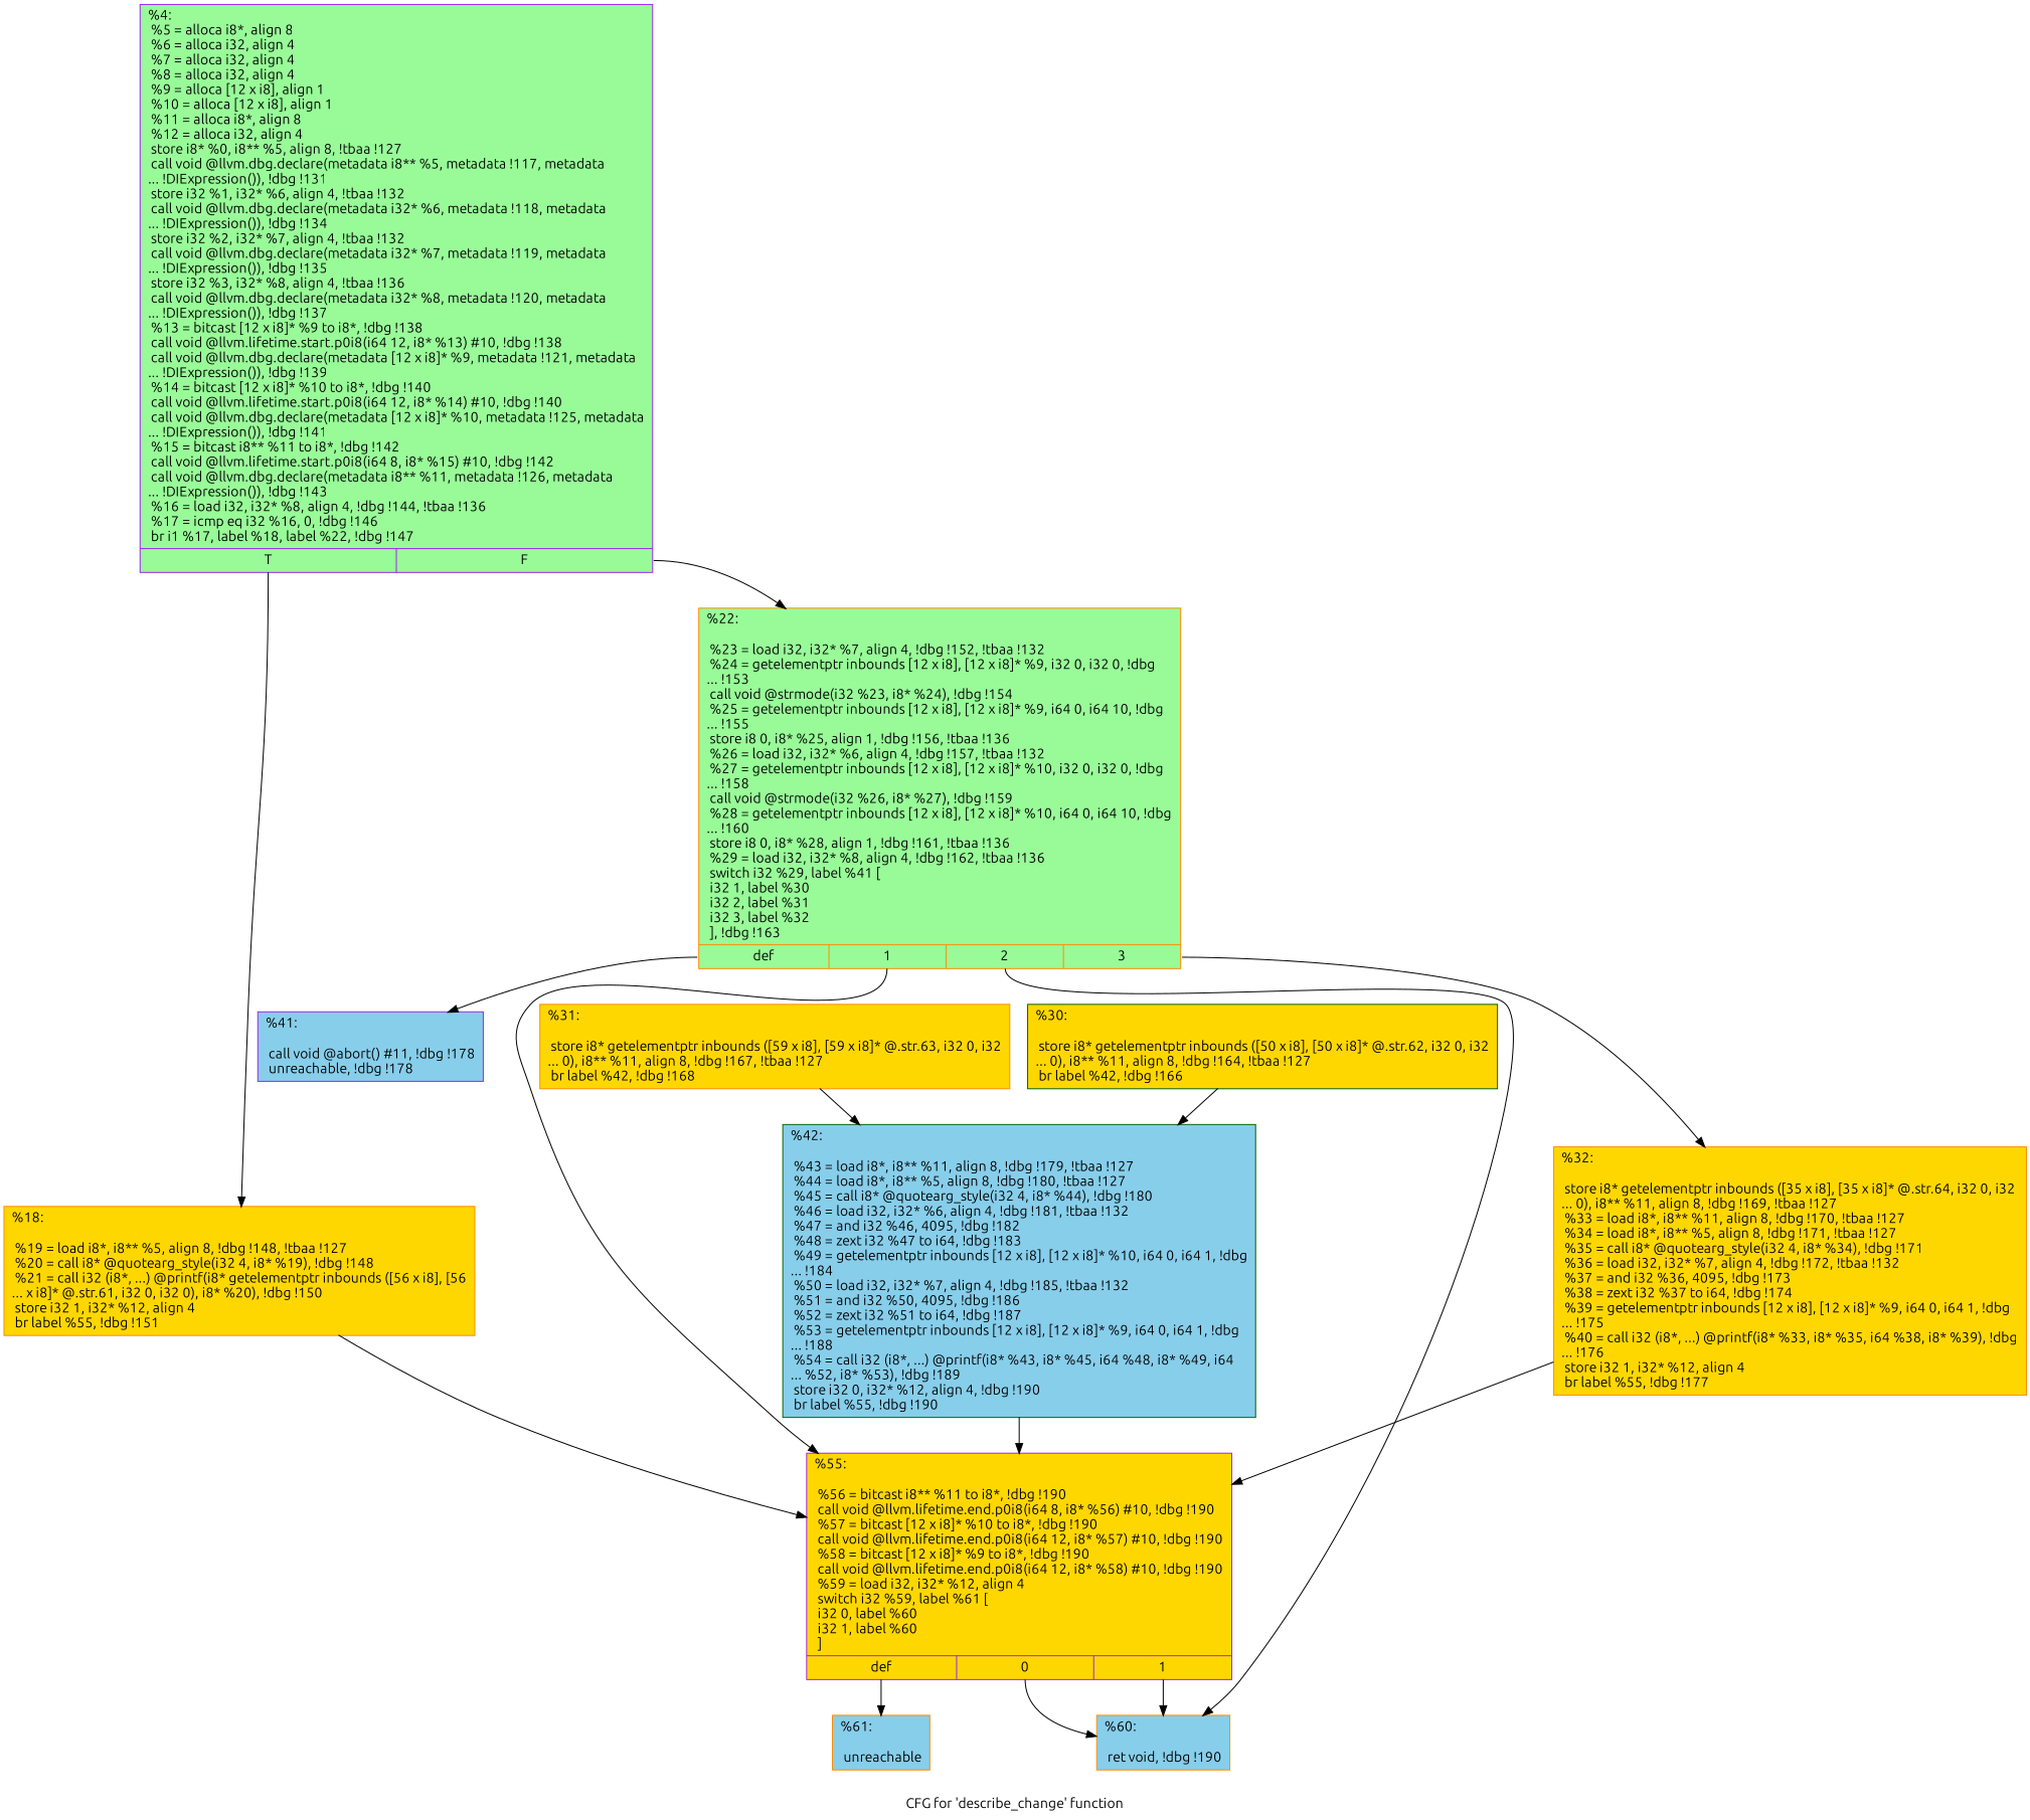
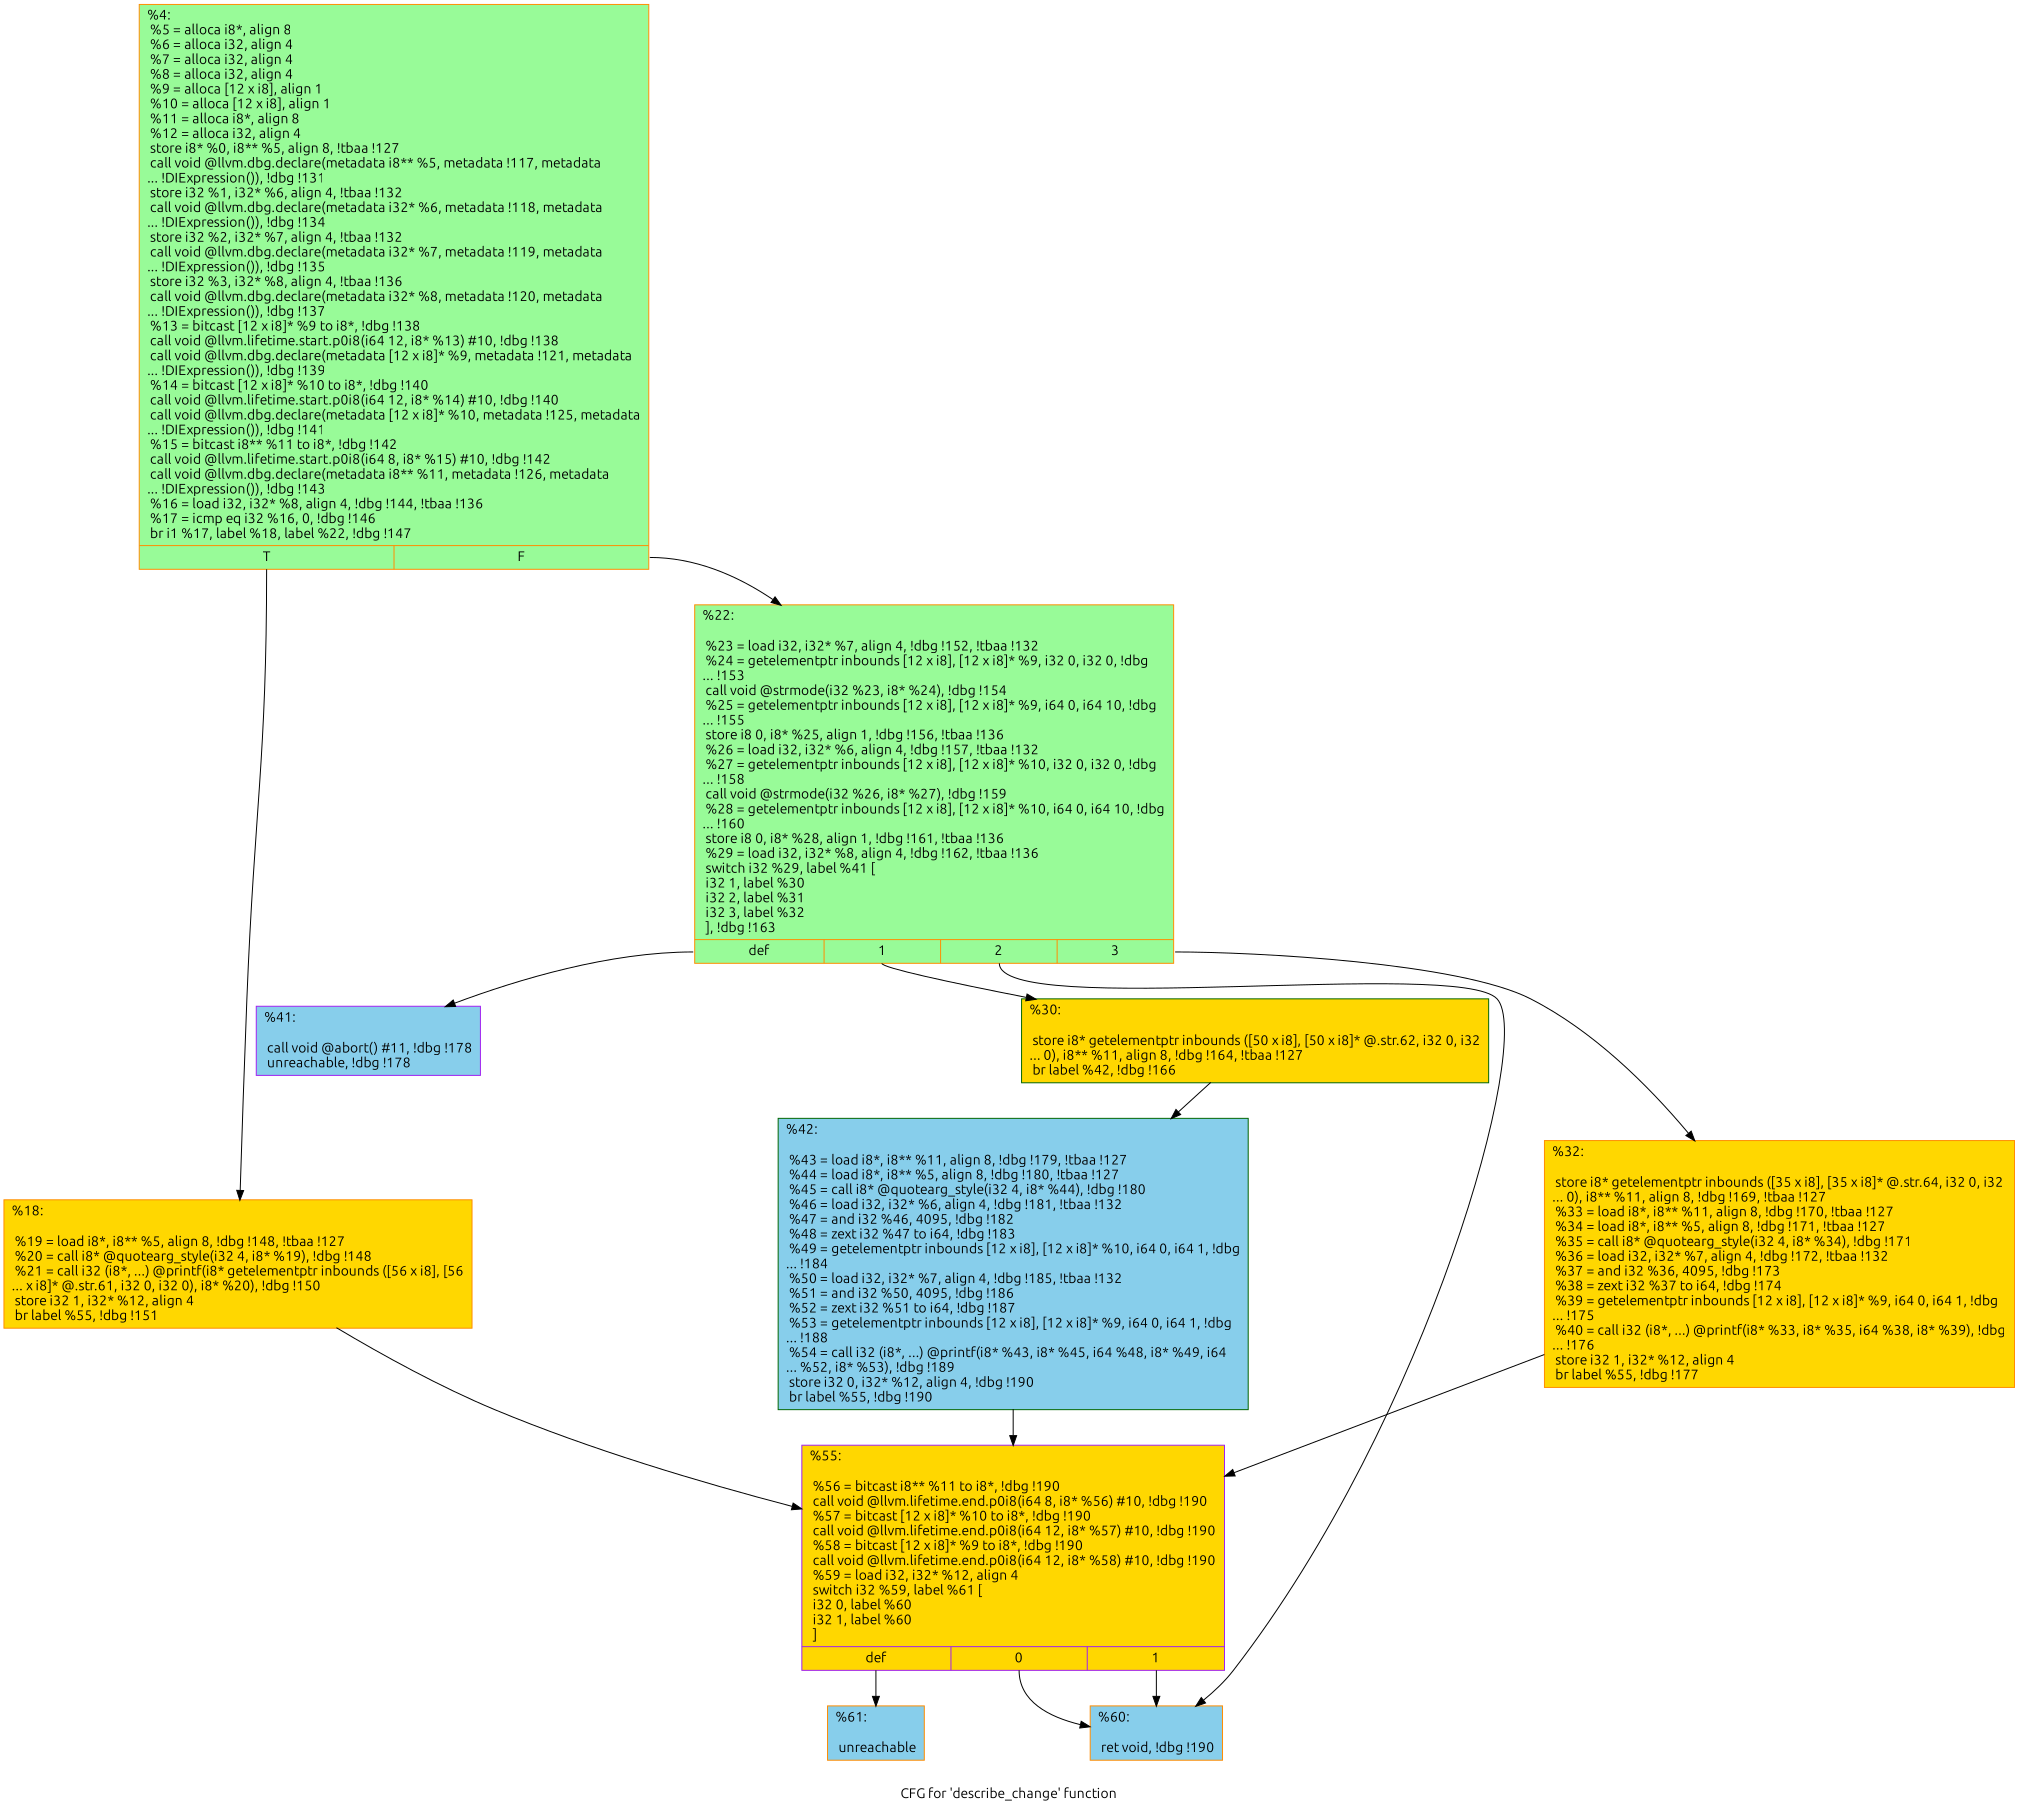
  digraph {
    fontname=Ubuntu
    label="CFG for 'describe_change' function"
    node [color=darkorange fillcolor=gold fontname=Ubuntu shape=record style=filled]
    edge [fontname=Ubuntu]
-   n1 [color=purple fillcolor=palegreen label="{%4:\l  %5 = alloca i8*, align 8\l  %6 = alloca i32, align 4\l  %7 = alloca i32, align 4\l  %8 = alloca i32, align 4\l  %9 = alloca [12 x i8], align 1\l  %10 = alloca [12 x i8], align 1\l  %11 = alloca i8*, align 8\l  %12 = alloca i32, align 4\l  store i8* %0, i8** %5, align 8, !tbaa !127\l  call void @llvm.dbg.declare(metadata i8** %5, metadata !117, metadata\l... !DIExpression()), !dbg !131\l  store i32 %1, i32* %6, align 4, !tbaa !132\l  call void @llvm.dbg.declare(metadata i32* %6, metadata !118, metadata\l... !DIExpression()), !dbg !134\l  store i32 %2, i32* %7, align 4, !tbaa !132\l  call void @llvm.dbg.declare(metadata i32* %7, metadata !119, metadata\l... !DIExpression()), !dbg !135\l  store i32 %3, i32* %8, align 4, !tbaa !136\l  call void @llvm.dbg.declare(metadata i32* %8, metadata !120, metadata\l... !DIExpression()), !dbg !137\l  %13 = bitcast [12 x i8]* %9 to i8*, !dbg !138\l  call void @llvm.lifetime.start.p0i8(i64 12, i8* %13) #10, !dbg !138\l  call void @llvm.dbg.declare(metadata [12 x i8]* %9, metadata !121, metadata\l... !DIExpression()), !dbg !139\l  %14 = bitcast [12 x i8]* %10 to i8*, !dbg !140\l  call void @llvm.lifetime.start.p0i8(i64 12, i8* %14) #10, !dbg !140\l  call void @llvm.dbg.declare(metadata [12 x i8]* %10, metadata !125, metadata\l... !DIExpression()), !dbg !141\l  %15 = bitcast i8** %11 to i8*, !dbg !142\l  call void @llvm.lifetime.start.p0i8(i64 8, i8* %15) #10, !dbg !142\l  call void @llvm.dbg.declare(metadata i8** %11, metadata !126, metadata\l... !DIExpression()), !dbg !143\l  %16 = load i32, i32* %8, align 4, !dbg !144, !tbaa !136\l  %17 = icmp eq i32 %16, 0, !dbg !146\l  br i1 %17, label %18, label %22, !dbg !147\l|{<s0>T|<s1>F}}"]
+   n1 [fillcolor=palegreen label="{%4:\l  %5 = alloca i8*, align 8\l  %6 = alloca i32, align 4\l  %7 = alloca i32, align 4\l  %8 = alloca i32, align 4\l  %9 = alloca [12 x i8], align 1\l  %10 = alloca [12 x i8], align 1\l  %11 = alloca i8*, align 8\l  %12 = alloca i32, align 4\l  store i8* %0, i8** %5, align 8, !tbaa !127\l  call void @llvm.dbg.declare(metadata i8** %5, metadata !117, metadata\l... !DIExpression()), !dbg !131\l  store i32 %1, i32* %6, align 4, !tbaa !132\l  call void @llvm.dbg.declare(metadata i32* %6, metadata !118, metadata\l... !DIExpression()), !dbg !134\l  store i32 %2, i32* %7, align 4, !tbaa !132\l  call void @llvm.dbg.declare(metadata i32* %7, metadata !119, metadata\l... !DIExpression()), !dbg !135\l  store i32 %3, i32* %8, align 4, !tbaa !136\l  call void @llvm.dbg.declare(metadata i32* %8, metadata !120, metadata\l... !DIExpression()), !dbg !137\l  %13 = bitcast [12 x i8]* %9 to i8*, !dbg !138\l  call void @llvm.lifetime.start.p0i8(i64 12, i8* %13) #10, !dbg !138\l  call void @llvm.dbg.declare(metadata [12 x i8]* %9, metadata !121, metadata\l... !DIExpression()), !dbg !139\l  %14 = bitcast [12 x i8]* %10 to i8*, !dbg !140\l  call void @llvm.lifetime.start.p0i8(i64 12, i8* %14) #10, !dbg !140\l  call void @llvm.dbg.declare(metadata [12 x i8]* %10, metadata !125, metadata\l... !DIExpression()), !dbg !141\l  %15 = bitcast i8** %11 to i8*, !dbg !142\l  call void @llvm.lifetime.start.p0i8(i64 8, i8* %15) #10, !dbg !142\l  call void @llvm.dbg.declare(metadata i8** %11, metadata !126, metadata\l... !DIExpression()), !dbg !143\l  %16 = load i32, i32* %8, align 4, !dbg !144, !tbaa !136\l  %17 = icmp eq i32 %16, 0, !dbg !146\l  br i1 %17, label %18, label %22, !dbg !147\l|{<s0>T|<s1>F}}"]
    n2 [label="{%18:\l\l  %19 = load i8*, i8** %5, align 8, !dbg !148, !tbaa !127\l  %20 = call i8* @quotearg_style(i32 4, i8* %19), !dbg !148\l  %21 = call i32 (i8*, ...) @printf(i8* getelementptr inbounds ([56 x i8], [56\l... x i8]* @.str.61, i32 0, i32 0), i8* %20), !dbg !150\l  store i32 1, i32* %12, align 4\l  br label %55, !dbg !151\l}"]
    n3 [fillcolor=palegreen label="{%22:\l\l  %23 = load i32, i32* %7, align 4, !dbg !152, !tbaa !132\l  %24 = getelementptr inbounds [12 x i8], [12 x i8]* %9, i32 0, i32 0, !dbg\l... !153\l  call void @strmode(i32 %23, i8* %24), !dbg !154\l  %25 = getelementptr inbounds [12 x i8], [12 x i8]* %9, i64 0, i64 10, !dbg\l... !155\l  store i8 0, i8* %25, align 1, !dbg !156, !tbaa !136\l  %26 = load i32, i32* %6, align 4, !dbg !157, !tbaa !132\l  %27 = getelementptr inbounds [12 x i8], [12 x i8]* %10, i32 0, i32 0, !dbg\l... !158\l  call void @strmode(i32 %26, i8* %27), !dbg !159\l  %28 = getelementptr inbounds [12 x i8], [12 x i8]* %10, i64 0, i64 10, !dbg\l... !160\l  store i8 0, i8* %28, align 1, !dbg !161, !tbaa !136\l  %29 = load i32, i32* %8, align 4, !dbg !162, !tbaa !136\l  switch i32 %29, label %41 [\l    i32 1, label %30\l    i32 2, label %31\l    i32 3, label %32\l  ], !dbg !163\l|{<s0>def|<s1>1|<s2>2|<s3>3}}"]
    n4 [color=purple label="{%55:\l\l  %56 = bitcast i8** %11 to i8*, !dbg !190\l  call void @llvm.lifetime.end.p0i8(i64 8, i8* %56) #10, !dbg !190\l  %57 = bitcast [12 x i8]* %10 to i8*, !dbg !190\l  call void @llvm.lifetime.end.p0i8(i64 12, i8* %57) #10, !dbg !190\l  %58 = bitcast [12 x i8]* %9 to i8*, !dbg !190\l  call void @llvm.lifetime.end.p0i8(i64 12, i8* %58) #10, !dbg !190\l  %59 = load i32, i32* %12, align 4\l  switch i32 %59, label %61 [\l    i32 0, label %60\l    i32 1, label %60\l  ]\l|{<s0>def|<s1>0|<s2>1}}"]
    n5 [color=purple fillcolor=skyblue label="{%41:\l\l  call void @abort() #11, !dbg !178\l  unreachable, !dbg !178\l}"]
    n6 [color=darkgreen label="{%30:\l\l  store i8* getelementptr inbounds ([50 x i8], [50 x i8]* @.str.62, i32 0, i32\l... 0), i8** %11, align 8, !dbg !164, !tbaa !127\l  br label %42, !dbg !166\l}"]
    n7 [label="{%32:\l\l  store i8* getelementptr inbounds ([35 x i8], [35 x i8]* @.str.64, i32 0, i32\l... 0), i8** %11, align 8, !dbg !169, !tbaa !127\l  %33 = load i8*, i8** %11, align 8, !dbg !170, !tbaa !127\l  %34 = load i8*, i8** %5, align 8, !dbg !171, !tbaa !127\l  %35 = call i8* @quotearg_style(i32 4, i8* %34), !dbg !171\l  %36 = load i32, i32* %7, align 4, !dbg !172, !tbaa !132\l  %37 = and i32 %36, 4095, !dbg !173\l  %38 = zext i32 %37 to i64, !dbg !174\l  %39 = getelementptr inbounds [12 x i8], [12 x i8]* %9, i64 0, i64 1, !dbg\l... !175\l  %40 = call i32 (i8*, ...) @printf(i8* %33, i8* %35, i64 %38, i8* %39), !dbg\l... !176\l  store i32 1, i32* %12, align 4\l  br label %55, !dbg !177\l}"]
    n8 [fillcolor=skyblue label="{%60:\l\l  ret void, !dbg !190\l}"]
    n9 [fillcolor=skyblue label="{%61:\l\l  unreachable\l}"]
    n10 [color=darkgreen fillcolor=skyblue label="{%42:\l\l  %43 = load i8*, i8** %11, align 8, !dbg !179, !tbaa !127\l  %44 = load i8*, i8** %5, align 8, !dbg !180, !tbaa !127\l  %45 = call i8* @quotearg_style(i32 4, i8* %44), !dbg !180\l  %46 = load i32, i32* %6, align 4, !dbg !181, !tbaa !132\l  %47 = and i32 %46, 4095, !dbg !182\l  %48 = zext i32 %47 to i64, !dbg !183\l  %49 = getelementptr inbounds [12 x i8], [12 x i8]* %10, i64 0, i64 1, !dbg\l... !184\l  %50 = load i32, i32* %7, align 4, !dbg !185, !tbaa !132\l  %51 = and i32 %50, 4095, !dbg !186\l  %52 = zext i32 %51 to i64, !dbg !187\l  %53 = getelementptr inbounds [12 x i8], [12 x i8]* %9, i64 0, i64 1, !dbg\l... !188\l  %54 = call i32 (i8*, ...) @printf(i8* %43, i8* %45, i64 %48, i8* %49, i64\l... %52, i8* %53), !dbg !189\l  store i32 0, i32* %12, align 4, !dbg !190\l  br label %55, !dbg !190\l}"]
-   n11 [label="{%31:\l\l  store i8* getelementptr inbounds ([59 x i8], [59 x i8]* @.str.63, i32 0, i32\l... 0), i8** %11, align 8, !dbg !167, !tbaa !127\l  br label %42, !dbg !168\l}"]
    n1 -> n2 [tailport=s0]
    n1 -> n3 [tailport=s1]
    n2 -> n4
    n3 -> n5 [tailport=s0]
-   n3 -> n4 [tailport=s1]
+   n3 -> n6 [tailport=s1]
    n3 -> n7 [tailport=s3]
    n3 -> n8 [tailport=s2]
    n4 -> n8 [tailport=s1]
    n4 -> n8 [tailport=s2]
    n4 -> n9 [tailport=s0]
    n6 -> n10
    n7 -> n4
    n10 -> n4
-   n11 -> n10
  }
